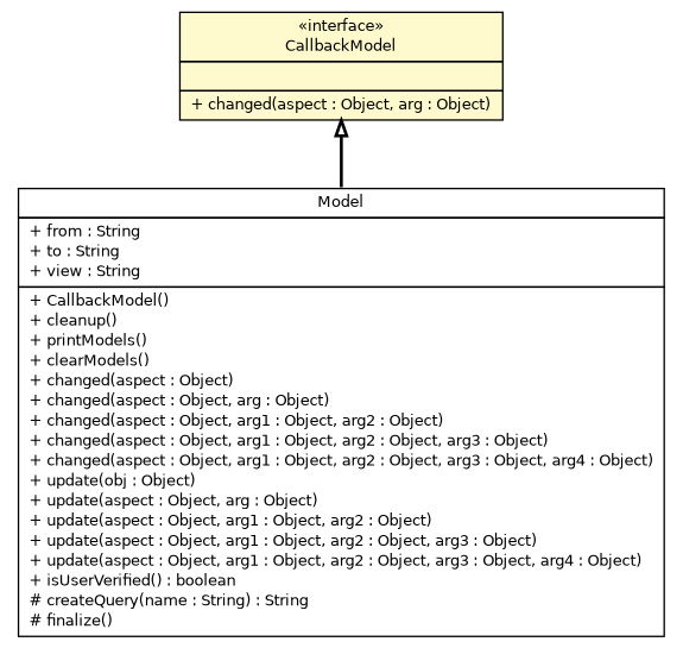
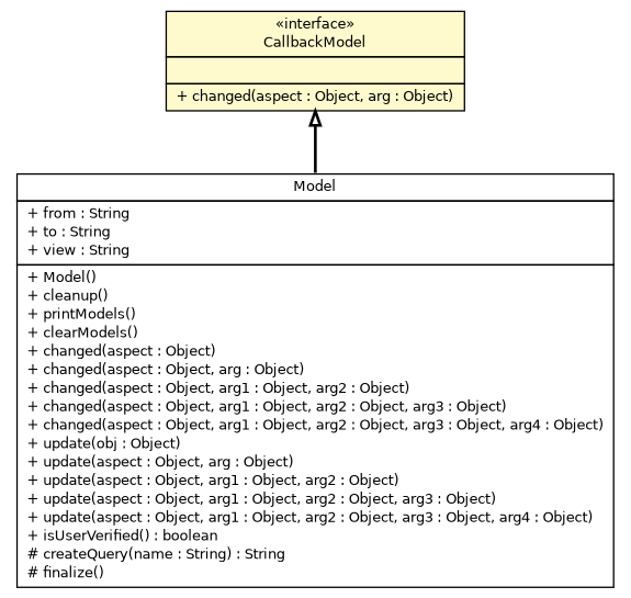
  digraph {
    nodesep=0.25
    ranksep=0.5
    node [fontcolor=black fontname=Helvetica fontsize=10.0 shape=plaintext]
    n1 [label=<<table title="sorcer.util.CallbackModel" border="0" cellborder="1" cellspacing="0" cellpadding="2" port="p" bgcolor="lemonChiffon" href="./CallbackModel.html"> 		<tr><td><table border="0" cellspacing="0" cellpadding="1"> <tr><td align="center" balign="center"> &#171;interface&#187; </td></tr> <tr><td align="center" balign="center"> CallbackModel </td></tr> 		</table></td></tr> 		<tr><td><table border="0" cellspacing="0" cellpadding="1"> <tr><td align="left" balign="left">  </td></tr> 		</table></td></tr> 		<tr><td><table border="0" cellspacing="0" cellpadding="1"> <tr><td align="left" balign="left"> + changed(aspect : Object, arg : Object) </td></tr> 		</table></td></tr> 		</table>>]
-   n2 [label=<<table title="sorcer.util.ui.Model" border="0" cellborder="1" cellspacing="0" cellpadding="2" port="p" href="./ui/Model.html"> 		<tr><td><table border="0" cellspacing="0" cellpadding="1"> <tr><td align="center" balign="center"> Model </td></tr> 		</table></td></tr> 		<tr><td><table border="0" cellspacing="0" cellpadding="1"> <tr><td align="left" balign="left"> + from : String </td></tr> <tr><td align="left" balign="left"> + to : String </td></tr> <tr><td align="left" balign="left"> + view : String </td></tr> 		</table></td></tr> 		<tr><td><table border="0" cellspacing="0" cellpadding="1"> <tr><td align="left" balign="left"> + CallbackModel() </td></tr> <tr><td align="left" balign="left"> + cleanup() </td></tr> <tr><td align="left" balign="left"> + printModels() </td></tr> <tr><td align="left" balign="left"> + clearModels() </td></tr> <tr><td align="left" balign="left"> + changed(aspect : Object) </td></tr> <tr><td align="left" balign="left"> + changed(aspect : Object, arg : Object) </td></tr> <tr><td align="left" balign="left"> + changed(aspect : Object, arg1 : Object, arg2 : Object) </td></tr> <tr><td align="left" balign="left"> + changed(aspect : Object, arg1 : Object, arg2 : Object, arg3 : Object) </td></tr> <tr><td align="left" balign="left"> + changed(aspect : Object, arg1 : Object, arg2 : Object, arg3 : Object, arg4 : Object) </td></tr> <tr><td align="left" balign="left"> + update(obj : Object) </td></tr> <tr><td align="left" balign="left"> + update(aspect : Object, arg : Object) </td></tr> <tr><td align="left" balign="left"> + update(aspect : Object, arg1 : Object, arg2 : Object) </td></tr> <tr><td align="left" balign="left"> + update(aspect : Object, arg1 : Object, arg2 : Object, arg3 : Object) </td></tr> <tr><td align="left" balign="left"> + update(aspect : Object, arg1 : Object, arg2 : Object, arg3 : Object, arg4 : Object) </td></tr> <tr><td align="left" balign="left"> + isUserVerified() : boolean </td></tr> <tr><td align="left" balign="left"> # createQuery(name : String) : String </td></tr> <tr><td align="left" balign="left"> # finalize() </td></tr> 		</table></td></tr> 		</table>>]
+   n2 [label=<<table title="sorcer.util.ui.Model" border="0" cellborder="1" cellspacing="0" cellpadding="2" port="p" href="./ui/Model.html"> 		<tr><td><table border="0" cellspacing="0" cellpadding="1"> <tr><td align="center" balign="center"> Model </td></tr> 		</table></td></tr> 		<tr><td><table border="0" cellspacing="0" cellpadding="1"> <tr><td align="left" balign="left"> + from : String </td></tr> <tr><td align="left" balign="left"> + to : String </td></tr> <tr><td align="left" balign="left"> + view : String </td></tr> 		</table></td></tr> 		<tr><td><table border="0" cellspacing="0" cellpadding="1"> <tr><td align="left" balign="left"> + Model() </td></tr> <tr><td align="left" balign="left"> + cleanup() </td></tr> <tr><td align="left" balign="left"> + printModels() </td></tr> <tr><td align="left" balign="left"> + clearModels() </td></tr> <tr><td align="left" balign="left"> + changed(aspect : Object) </td></tr> <tr><td align="left" balign="left"> + changed(aspect : Object, arg : Object) </td></tr> <tr><td align="left" balign="left"> + changed(aspect : Object, arg1 : Object, arg2 : Object) </td></tr> <tr><td align="left" balign="left"> + changed(aspect : Object, arg1 : Object, arg2 : Object, arg3 : Object) </td></tr> <tr><td align="left" balign="left"> + changed(aspect : Object, arg1 : Object, arg2 : Object, arg3 : Object, arg4 : Object) </td></tr> <tr><td align="left" balign="left"> + update(obj : Object) </td></tr> <tr><td align="left" balign="left"> + update(aspect : Object, arg : Object) </td></tr> <tr><td align="left" balign="left"> + update(aspect : Object, arg1 : Object, arg2 : Object) </td></tr> <tr><td align="left" balign="left"> + update(aspect : Object, arg1 : Object, arg2 : Object, arg3 : Object) </td></tr> <tr><td align="left" balign="left"> + update(aspect : Object, arg1 : Object, arg2 : Object, arg3 : Object, arg4 : Object) </td></tr> <tr><td align="left" balign="left"> + isUserVerified() : boolean </td></tr> <tr><td align="left" balign="left"> # createQuery(name : String) : String </td></tr> <tr><td align="left" balign="left"> # finalize() </td></tr> 		</table></td></tr> 		</table>>]
    n1 -> n2 [arrowtail=empty dir=back fontname=Helvetica fontsize=10 headport=p labelfontname=Helvetica labelfontsize=10 style=bold tailport=p]
  }
